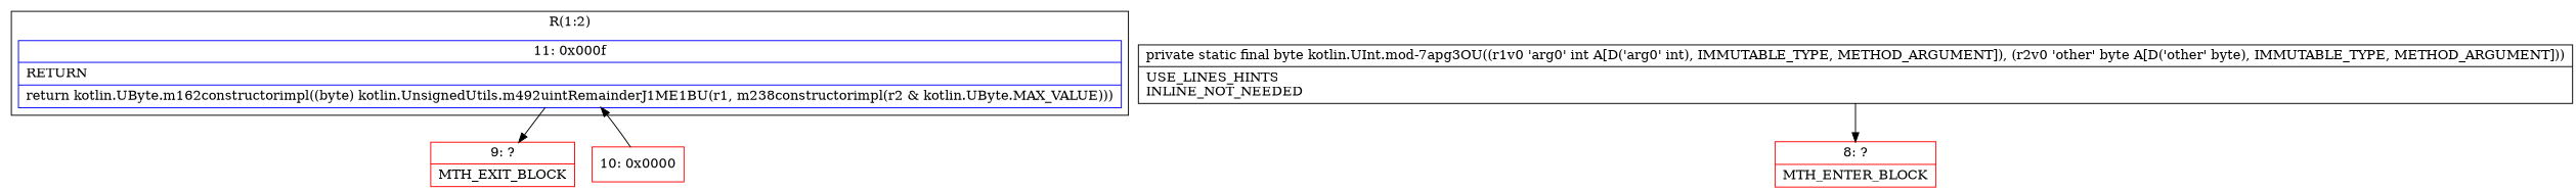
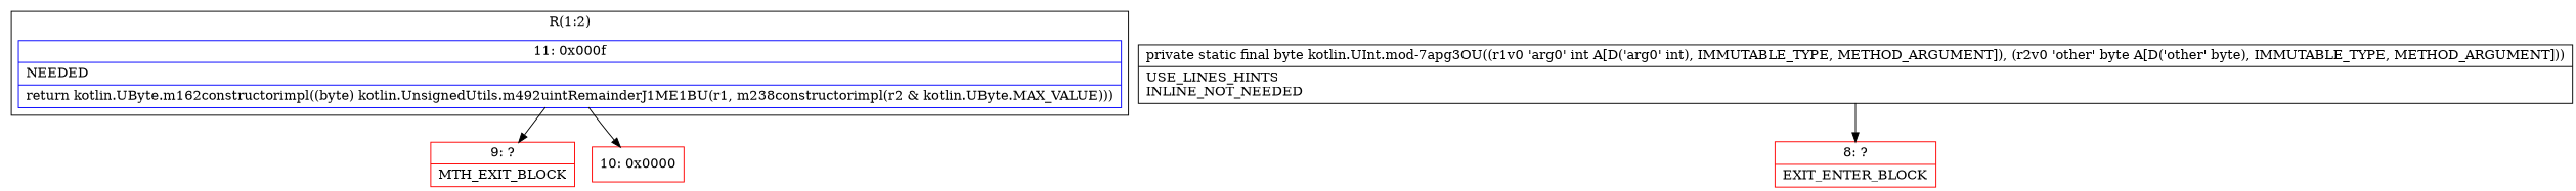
  digraph {
    node [color=red shape=record]
-   n1 [color=blue label="{11\:\ 0x000f|RETURN\l|return kotlin.UByte.m162constructorimpl((byte) kotlin.UnsignedUtils.m492uintRemainderJ1ME1BU(r1, m238constructorimpl(r2 & kotlin.UByte.MAX_VALUE)))\l}"]
+   n1 [color=blue label="{11\:\ 0x000f|NEEDED\l|return kotlin.UByte.m162constructorimpl((byte) kotlin.UnsignedUtils.m492uintRemainderJ1ME1BU(r1, m238constructorimpl(r2 & kotlin.UByte.MAX_VALUE)))\l}"]
    n2 [label="{9\:\ ?|MTH_EXIT_BLOCK\l}"]
-   n3 [label="{8\:\ ?|MTH_ENTER_BLOCK\l}"]
+   n3 [label="{8\:\ ?|EXIT_ENTER_BLOCK\l}"]
    n4 [label="{10\:\ 0x0000}"]
    n5 [label="{private static final byte kotlin.UInt.mod\-7apg3OU((r1v0 'arg0' int A[D('arg0' int), IMMUTABLE_TYPE, METHOD_ARGUMENT]), (r2v0 'other' byte A[D('other' byte), IMMUTABLE_TYPE, METHOD_ARGUMENT]))  | USE_LINES_HINTS\lINLINE_NOT_NEEDED\l}" color=""]
    subgraph cluster_1 {
      label="R(1:2)"
      n1
    }
    n1 -> n2
-   n4 -> n1
+   n1 -> n4
    n5 -> n3
  }
